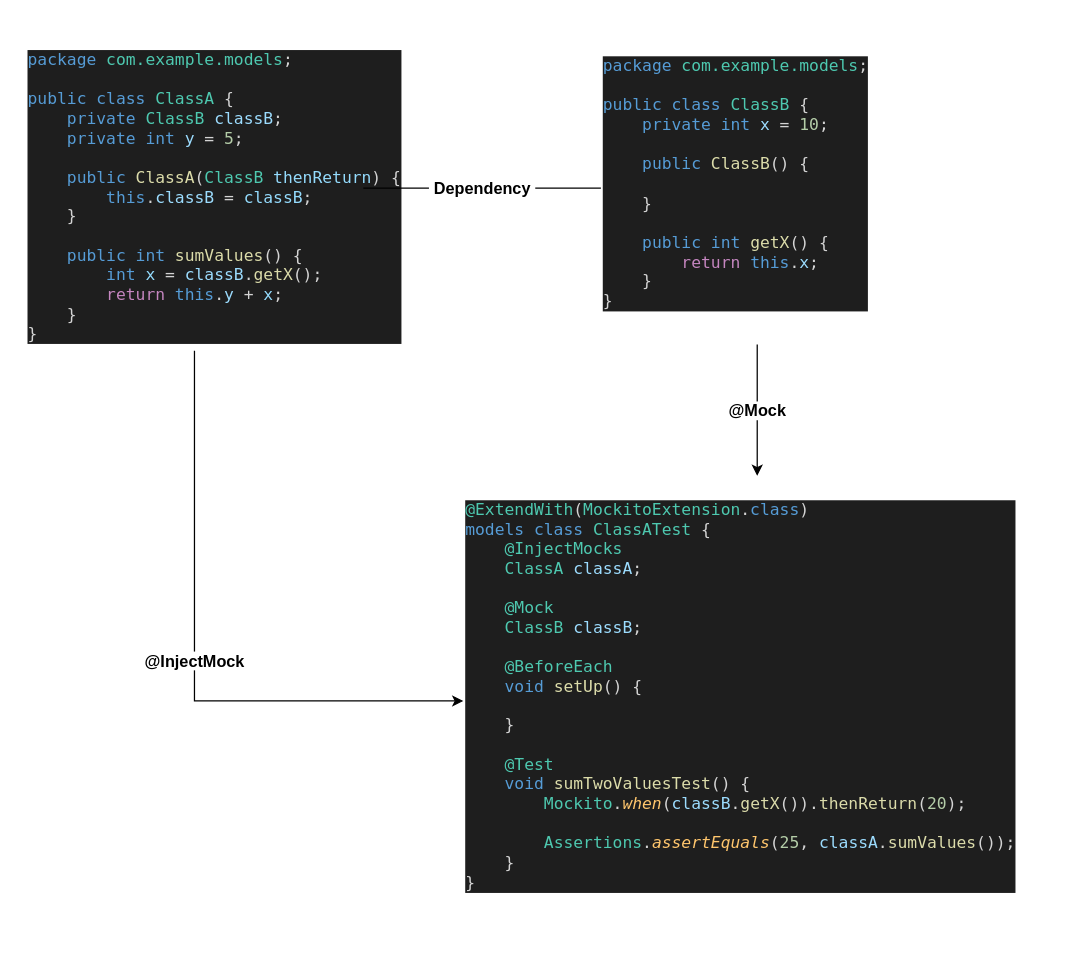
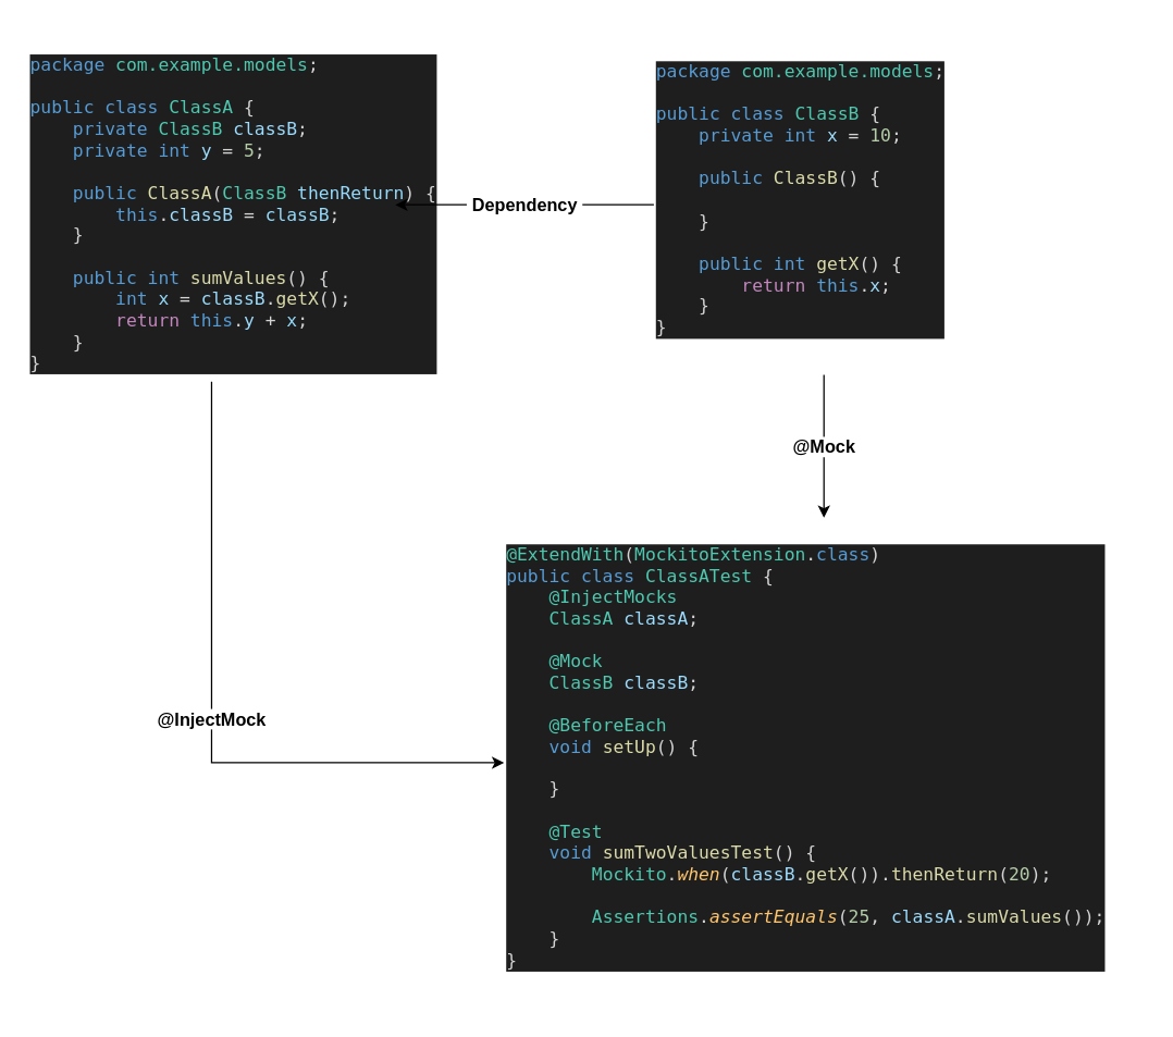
  <mxCell id="0" />
  <mxCell id="1" parent="0" />
  <mxCell id="2" value="@InjectMock" style="edgeStyle=orthogonalEdgeStyle;rounded=0;orthogonalLoop=1;jettySize=auto;html=1;entryX=0;entryY=0.5;entryDx=0;entryDy=0;fontStyle=1;fontSize=13;" edge="1" parent="1" source="3" target="7"><mxGeometry relative="1" as="geometry"><Array as="points"><mxPoint x="155" y="560" /></Array></mxGeometry></mxCell>
  <mxCell id="3" value="&lt;div style=&quot;background-color:#1e1e1e;color:#d4d4d4&quot;&gt;&lt;pre style=&quot;font-family:'JetBrains Mono',monospace;font-size:9.8pt;&quot;&gt;&lt;span style=&quot;color:#569cd6;&quot;&gt;package &lt;/span&gt;&lt;span style=&quot;color:#4ec9b0;&quot;&gt;com.example.models&lt;/span&gt;;&lt;br&gt;&lt;br&gt;&lt;span style=&quot;color:#569cd6;&quot;&gt;public class &lt;/span&gt;&lt;span style=&quot;color:#4ec9b0;&quot;&gt;ClassA &lt;/span&gt;{&lt;br&gt;    &lt;span style=&quot;color:#569cd6;&quot;&gt;private &lt;/span&gt;&lt;span style=&quot;color:#4ec9b0;&quot;&gt;ClassB &lt;/span&gt;&lt;span style=&quot;color:#9cdcfe;&quot;&gt;classB&lt;/span&gt;;&lt;br&gt;    &lt;span style=&quot;color:#569cd6;&quot;&gt;private int &lt;/span&gt;&lt;span style=&quot;color:#9cdcfe;&quot;&gt;y &lt;/span&gt;= &lt;span style=&quot;color:#b4cda8;&quot;&gt;5&lt;/span&gt;;&lt;br&gt;&lt;br&gt;    &lt;span style=&quot;color:#569cd6;&quot;&gt;public &lt;/span&gt;&lt;span style=&quot;color:#dcdcaa;&quot;&gt;ClassA&lt;/span&gt;(&lt;span style=&quot;color:#4ec9b0;&quot;&gt;ClassB &lt;/span&gt;&lt;span style=&quot;color:#94dbfd;&quot;&gt;thenReturn&lt;/span&gt;) {&lt;br&gt;        &lt;span style=&quot;color:#569cd6;&quot;&gt;this&lt;/span&gt;.&lt;span style=&quot;color:#9cdcfe;&quot;&gt;classB &lt;/span&gt;= &lt;span style=&quot;color:#94dbfd;&quot;&gt;classB&lt;/span&gt;;&lt;br&gt;    }&lt;br&gt;&lt;br&gt;    &lt;span style=&quot;color:#569cd6;&quot;&gt;public int &lt;/span&gt;&lt;span style=&quot;color:#dcdcaa;&quot;&gt;sumValues&lt;/span&gt;() {&lt;br&gt;        &lt;span style=&quot;color:#569cd6;&quot;&gt;int &lt;/span&gt;&lt;span style=&quot;color:#94dbfd;&quot;&gt;x &lt;/span&gt;= &lt;span style=&quot;color:#9cdcfe;&quot;&gt;classB&lt;/span&gt;.&lt;span style=&quot;color:#dbdbaa;&quot;&gt;getX&lt;/span&gt;();&lt;br&gt;        &lt;span style=&quot;color:#c586c0;&quot;&gt;return &lt;/span&gt;&lt;span style=&quot;color:#569cd6;&quot;&gt;this&lt;/span&gt;.&lt;span style=&quot;color:#9cdcfe;&quot;&gt;y &lt;/span&gt;+ &lt;span style=&quot;color:#94dbfd;&quot;&gt;x&lt;/span&gt;;&lt;br&gt;    }&lt;br&gt;}&lt;br&gt;&lt;/pre&gt;&lt;/div&gt;" style="text;whiteSpace=wrap;html=1;" vertex="1" parent="1"><mxGeometry x="20" y="20" width="270" height="260" as="geometry" /></mxCell>
- <mxCell id="4" value="&amp;nbsp;Dependency&amp;nbsp;" style="edgeStyle=orthogonalEdgeStyle;rounded=0;orthogonalLoop=1;jettySize=auto;html=1;fontStyle=1;fontSize=13;endArrow=none;" edge="1" parent="1" source="6" target="3"><mxGeometry relative="1" as="geometry" /></mxCell>
+ <mxCell id="4" value="&amp;nbsp;Dependency&amp;nbsp;" style="edgeStyle=orthogonalEdgeStyle;rounded=0;orthogonalLoop=1;jettySize=auto;html=1;fontStyle=1;fontSize=13;" edge="1" parent="1" source="6" target="3"><mxGeometry relative="1" as="geometry" /></mxCell>
  <mxCell id="5" value="@Mock" style="edgeStyle=orthogonalEdgeStyle;rounded=0;orthogonalLoop=1;jettySize=auto;html=1;fontStyle=1;fontSize=13;" edge="1" parent="1" source="6" target="7"><mxGeometry relative="1" as="geometry" /></mxCell>
  <mxCell id="6" value="&lt;div style=&quot;background-color:#1e1e1e;color:#d4d4d4&quot;&gt;&lt;pre style=&quot;font-family:'JetBrains Mono',monospace;font-size:9.8pt;&quot;&gt;&lt;span style=&quot;color:#569cd6;&quot;&gt;package &lt;/span&gt;&lt;span style=&quot;color:#4ec9b0;&quot;&gt;com.example.models&lt;/span&gt;;&lt;br&gt;&lt;br&gt;&lt;span style=&quot;color:#569cd6;&quot;&gt;public class &lt;/span&gt;&lt;span style=&quot;color:#4ec9b0;&quot;&gt;ClassB &lt;/span&gt;{&lt;br&gt;    &lt;span style=&quot;color:#569cd6;&quot;&gt;private int &lt;/span&gt;&lt;span style=&quot;color:#9cdcfe;&quot;&gt;x &lt;/span&gt;= &lt;span style=&quot;color:#b4cda8;&quot;&gt;10&lt;/span&gt;;&lt;br&gt;&lt;br&gt;    &lt;span style=&quot;color:#569cd6;&quot;&gt;public &lt;/span&gt;&lt;span style=&quot;color:#dcdcaa;&quot;&gt;ClassB&lt;/span&gt;() {&lt;br&gt;&lt;br&gt;    }&lt;br&gt;&lt;br&gt;    &lt;span style=&quot;color:#569cd6;&quot;&gt;public int &lt;/span&gt;&lt;span style=&quot;color:#dcdcaa;&quot;&gt;getX&lt;/span&gt;() {&lt;br&gt;        &lt;span style=&quot;color:#c586c0;&quot;&gt;return &lt;/span&gt;&lt;span style=&quot;color:#569cd6;&quot;&gt;this&lt;/span&gt;.&lt;span style=&quot;color:#9cdcfe;&quot;&gt;x&lt;/span&gt;;&lt;br&gt;    }&lt;br&gt;}&lt;br&gt;&lt;/pre&gt;&lt;/div&gt;" style="text;whiteSpace=wrap;html=1;" vertex="1" parent="1"><mxGeometry x="480" y="25" width="250" height="250" as="geometry" /></mxCell>
- <mxCell id="7" value="&lt;div style=&quot;background-color:#1e1e1e;color:#d4d4d4&quot;&gt;&lt;pre style=&quot;font-family:'JetBrains Mono',monospace;font-size:9.8pt;&quot;&gt;&lt;span style=&quot;color:#4ec9b0;&quot;&gt;@ExtendWith&lt;/span&gt;(&lt;span style=&quot;color:#4ec9b0;&quot;&gt;MockitoExtension&lt;/span&gt;.&lt;span style=&quot;color:#569cd6;&quot;&gt;class&lt;/span&gt;)&lt;br&gt;&lt;span style=&quot;color:#569cd6;&quot;&gt;models class &lt;/span&gt;&lt;span style=&quot;color:#4ec9b0;&quot;&gt;ClassATest &lt;/span&gt;{&lt;br&gt;    &lt;span style=&quot;color:#4ec9b0;&quot;&gt;@InjectMocks&lt;br&gt;&lt;/span&gt;&lt;span style=&quot;color:#4ec9b0;&quot;&gt;    ClassA &lt;/span&gt;&lt;span style=&quot;color:#9cdcfe;&quot;&gt;classA&lt;/span&gt;;&lt;br&gt;&lt;br&gt;    &lt;span style=&quot;color:#4ec9b0;&quot;&gt;@Mock&lt;br&gt;&lt;/span&gt;&lt;span style=&quot;color:#4ec9b0;&quot;&gt;    ClassB &lt;/span&gt;&lt;span style=&quot;color:#9cdcfe;&quot;&gt;classB&lt;/span&gt;;&lt;br&gt;&lt;br&gt;    &lt;span style=&quot;color:#4ec9b0;&quot;&gt;@BeforeEach&lt;br&gt;&lt;/span&gt;&lt;span style=&quot;color:#4ec9b0;&quot;&gt;    &lt;/span&gt;&lt;span style=&quot;color:#569cd6;&quot;&gt;void &lt;/span&gt;&lt;span style=&quot;color:#dcdcaa;&quot;&gt;setUp&lt;/span&gt;() {&lt;br&gt;&lt;br&gt;    }&lt;br&gt;&lt;br&gt;    &lt;span style=&quot;color:#4ec9b0;&quot;&gt;@Test&lt;br&gt;&lt;/span&gt;&lt;span style=&quot;color:#4ec9b0;&quot;&gt;    &lt;/span&gt;&lt;span style=&quot;color:#569cd6;&quot;&gt;void &lt;/span&gt;&lt;span style=&quot;color:#dcdcaa;&quot;&gt;sumTwoValuesTest&lt;/span&gt;() {&lt;br&gt;        &lt;span style=&quot;color:#4ec9b0;&quot;&gt;Mockito&lt;/span&gt;.&lt;span style=&quot;color:#ffc66d;font-style:italic;&quot;&gt;when&lt;/span&gt;(&lt;span style=&quot;color:#9cdcfe;&quot;&gt;classB&lt;/span&gt;.&lt;span style=&quot;color:#dbdbaa;&quot;&gt;getX&lt;/span&gt;()).&lt;span style=&quot;color:#dbdbaa;&quot;&gt;thenReturn&lt;/span&gt;(&lt;span style=&quot;color:#b4cda8;&quot;&gt;20&lt;/span&gt;);&lt;br&gt;&lt;br&gt;        &lt;span style=&quot;color:#4ec9b0;&quot;&gt;Assertions&lt;/span&gt;.&lt;span style=&quot;color:#ffc66d;font-style:italic;&quot;&gt;assertEquals&lt;/span&gt;(&lt;span style=&quot;color:#b4cda8;&quot;&gt;25&lt;/span&gt;, &lt;span style=&quot;color:#9cdcfe;&quot;&gt;classA&lt;/span&gt;.&lt;span style=&quot;color:#dbdbaa;&quot;&gt;sumValues&lt;/span&gt;());&lt;br&gt;    }&lt;br&gt;}&lt;/pre&gt;&lt;/div&gt;" style="text;whiteSpace=wrap;html=1;" vertex="1" parent="1"><mxGeometry x="370" y="380" width="470" height="360" as="geometry" /></mxCell>
+ <mxCell id="7" value="&lt;div style=&quot;background-color:#1e1e1e;color:#d4d4d4&quot;&gt;&lt;pre style=&quot;font-family:'JetBrains Mono',monospace;font-size:9.8pt;&quot;&gt;&lt;span style=&quot;color:#4ec9b0;&quot;&gt;@ExtendWith&lt;/span&gt;(&lt;span style=&quot;color:#4ec9b0;&quot;&gt;MockitoExtension&lt;/span&gt;.&lt;span style=&quot;color:#569cd6;&quot;&gt;class&lt;/span&gt;)&lt;br&gt;&lt;span style=&quot;color:#569cd6;&quot;&gt;public class &lt;/span&gt;&lt;span style=&quot;color:#4ec9b0;&quot;&gt;ClassATest &lt;/span&gt;{&lt;br&gt;    &lt;span style=&quot;color:#4ec9b0;&quot;&gt;@InjectMocks&lt;br&gt;&lt;/span&gt;&lt;span style=&quot;color:#4ec9b0;&quot;&gt;    ClassA &lt;/span&gt;&lt;span style=&quot;color:#9cdcfe;&quot;&gt;classA&lt;/span&gt;;&lt;br&gt;&lt;br&gt;    &lt;span style=&quot;color:#4ec9b0;&quot;&gt;@Mock&lt;br&gt;&lt;/span&gt;&lt;span style=&quot;color:#4ec9b0;&quot;&gt;    ClassB &lt;/span&gt;&lt;span style=&quot;color:#9cdcfe;&quot;&gt;classB&lt;/span&gt;;&lt;br&gt;&lt;br&gt;    &lt;span style=&quot;color:#4ec9b0;&quot;&gt;@BeforeEach&lt;br&gt;&lt;/span&gt;&lt;span style=&quot;color:#4ec9b0;&quot;&gt;    &lt;/span&gt;&lt;span style=&quot;color:#569cd6;&quot;&gt;void &lt;/span&gt;&lt;span style=&quot;color:#dcdcaa;&quot;&gt;setUp&lt;/span&gt;() {&lt;br&gt;&lt;br&gt;    }&lt;br&gt;&lt;br&gt;    &lt;span style=&quot;color:#4ec9b0;&quot;&gt;@Test&lt;br&gt;&lt;/span&gt;&lt;span style=&quot;color:#4ec9b0;&quot;&gt;    &lt;/span&gt;&lt;span style=&quot;color:#569cd6;&quot;&gt;void &lt;/span&gt;&lt;span style=&quot;color:#dcdcaa;&quot;&gt;sumTwoValuesTest&lt;/span&gt;() {&lt;br&gt;        &lt;span style=&quot;color:#4ec9b0;&quot;&gt;Mockito&lt;/span&gt;.&lt;span style=&quot;color:#ffc66d;font-style:italic;&quot;&gt;when&lt;/span&gt;(&lt;span style=&quot;color:#9cdcfe;&quot;&gt;classB&lt;/span&gt;.&lt;span style=&quot;color:#dbdbaa;&quot;&gt;getX&lt;/span&gt;()).&lt;span style=&quot;color:#dbdbaa;&quot;&gt;thenReturn&lt;/span&gt;(&lt;span style=&quot;color:#b4cda8;&quot;&gt;20&lt;/span&gt;);&lt;br&gt;&lt;br&gt;        &lt;span style=&quot;color:#4ec9b0;&quot;&gt;Assertions&lt;/span&gt;.&lt;span style=&quot;color:#ffc66d;font-style:italic;&quot;&gt;assertEquals&lt;/span&gt;(&lt;span style=&quot;color:#b4cda8;&quot;&gt;25&lt;/span&gt;, &lt;span style=&quot;color:#9cdcfe;&quot;&gt;classA&lt;/span&gt;.&lt;span style=&quot;color:#dbdbaa;&quot;&gt;sumValues&lt;/span&gt;());&lt;br&gt;    }&lt;br&gt;}&lt;/pre&gt;&lt;/div&gt;" style="text;whiteSpace=wrap;html=1;" vertex="1" parent="1"><mxGeometry x="370" y="380" width="470" height="360" as="geometry" /></mxCell>
